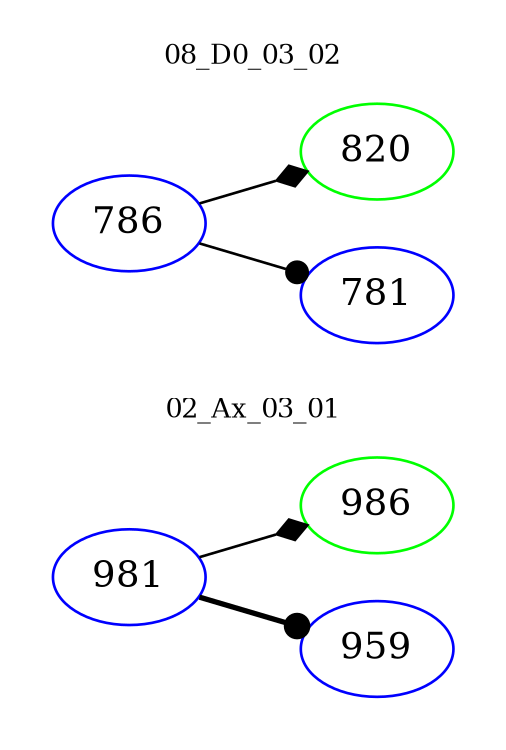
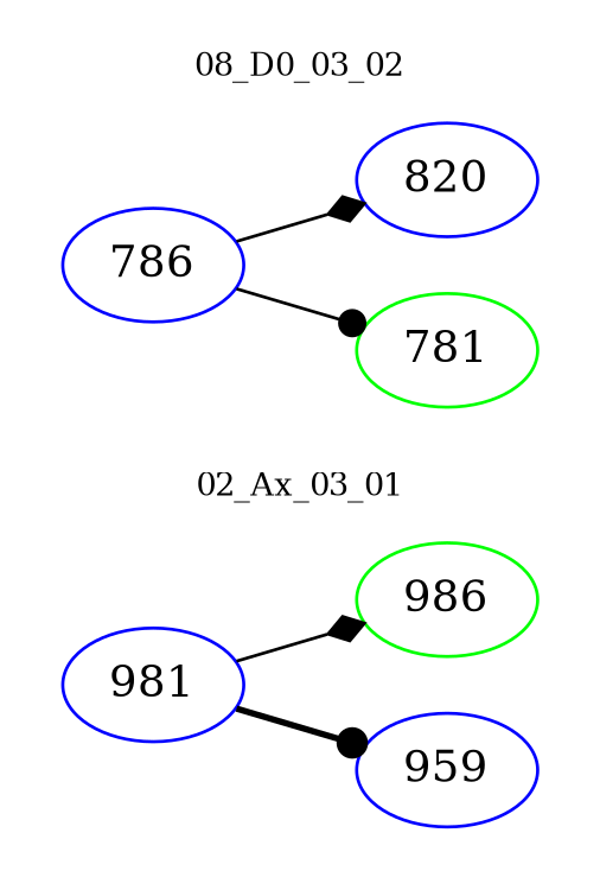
  digraph {
    rankdir=LR
    node [color=blue]
    edge [arrowhead=dot color=black style=solid]
    n1 [label=981]
    n2 [label=959]
    n3 [color=green label=986]
    n4 [label=786]
-   n5 [label=781]
-   n6 [color=green label=820]
+   n5 [color=green label=781]
+   n6 [label=820]
    subgraph cluster_1 {
      color=white
      fontsize=10
      label="02_Ax_03_01"
      n1
      n2
      n3
    }
    subgraph cluster_2 {
      color=white
      fontsize=10
      label="08_D0_03_02"
      n4
      n5
      n6
    }
    n1 -> n2 [style=bold]
    n1 -> n3 [arrowhead=diamond]
    n4 -> n5
    n4 -> n6 [arrowhead=diamond]
  }
